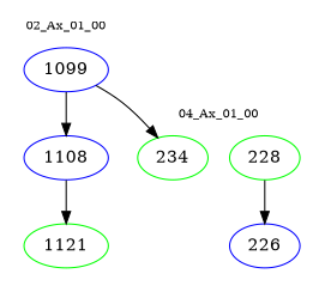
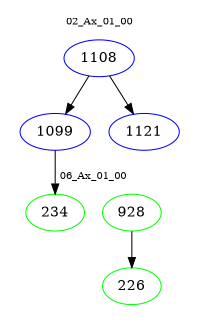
  digraph {
    node [color=green]
    edge [color=black]
-   n1 [label=228]
-   n2 [color=blue label=226]
+   n1 [label=928]
+   n2 [label=226]
    n3 [label=234]
    n4 [color=blue label=1099]
    n5 [color=blue label=1108]
-   n6 [label=1121]
+   n6 [color=blue label=1121]
    subgraph cluster_1 {
      color=white
      fontsize=10
-     label="04_Ax_01_00"
+     label="06_Ax_01_00"
      n1
      n2
      n3
    }
    subgraph cluster_2 {
      color=white
      fontsize=10
      label="02_Ax_01_00"
      n4
      n5
      n6
    }
    n1 -> n2
    n4 -> n3
-   n4 -> n5
+   n5 -> n4
    n5 -> n6
  }
